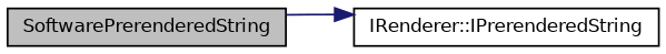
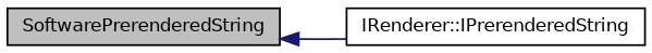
  digraph {
    rankdir=LR
    node [color=black fontname=Helvetica fontsize=10 shape=record style=filled]
    n1 [fillcolor=grey75 fontcolor=black height=0.2 label=SoftwarePrerenderedString width=0.4]
    n2 [fillcolor=white height=0.2 label="IRenderer::IPrerenderedString" width=0.4]
-   n2 -> n1 [color=midnightblue dir=back fontname=Helvetica fontsize=10 labelfontname=Helvetica labelfontsize=10 style=solid]
+   n1 -> n2 [color=midnightblue dir=back fontname=Helvetica fontsize=10 labelfontname=Helvetica labelfontsize=10 style=solid]
  }
